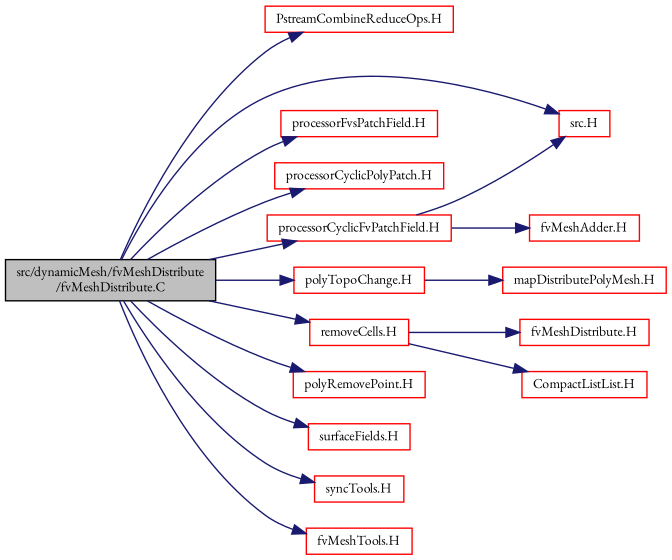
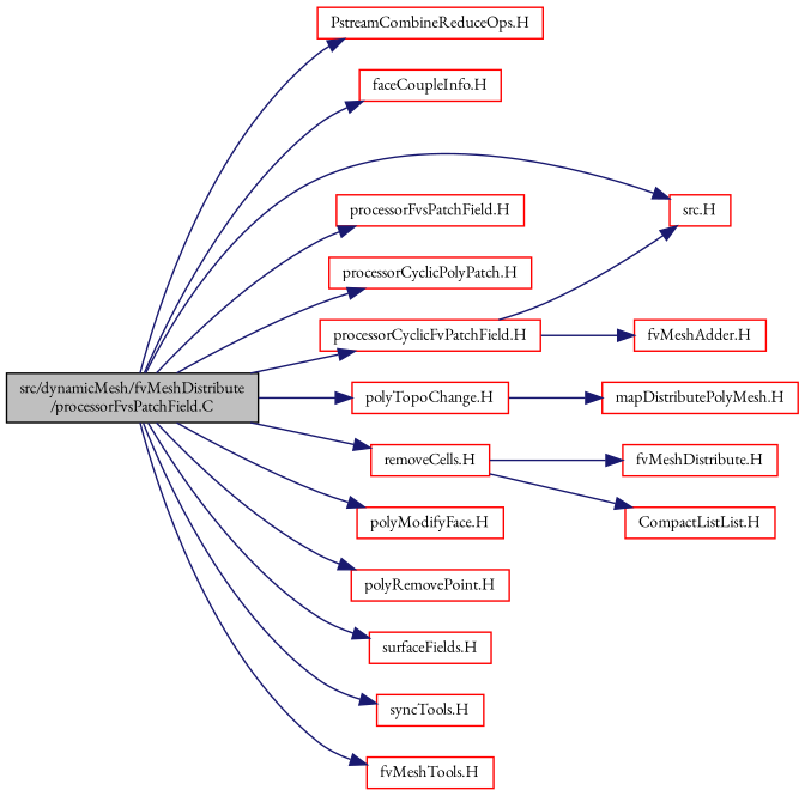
  digraph {
    fontname="EB Garamond"
    rankdir=LR
    node [color=red fontname="EB Garamond" fontsize=10 shape=record]
    edge [color=midnightblue fontname="EB Garamond" fontsize=10 labelfontname=Helvetica labelfontsize=10 style=solid]
-   n1 [color=black fillcolor=grey75 fontcolor=black height=0.2 label="src/dynamicMesh/fvMeshDistribute\l/fvMeshDistribute.C" style=filled width=0.4]
+   n1 [color=black fillcolor=grey75 fontcolor=black height=0.2 label="src/dynamicMesh/fvMeshDistribute\l/processorFvsPatchField.C" style=filled width=0.4]
    n2 [height=0.2 label="PstreamCombineReduceOps.H" width=0.4]
+   n3 [height=0.2 label="faceCoupleInfo.H" width=0.4]
    n4 [height=0.2 label="src.H" width=0.4]
    n5 [height=0.2 label="processorFvsPatchField.H" width=0.4]
    n6 [height=0.2 label="processorCyclicPolyPatch.H" width=0.4]
    n7 [height=0.2 label="processorCyclicFvPatchField.H" width=0.4]
    n8 [height=0.2 label="polyTopoChange.H" width=0.4]
    n9 [height=0.2 label="removeCells.H" width=0.4]
+   n10 [height=0.2 label="polyModifyFace.H" width=0.4]
    n11 [height=0.2 label="polyRemovePoint.H" width=0.4]
    n12 [height=0.2 label="surfaceFields.H" width=0.4]
    n13 [height=0.2 label="syncTools.H" width=0.4]
    n14 [height=0.2 label="fvMeshTools.H" width=0.4]
    n15 [height=0.2 label="fvMeshDistribute.H" width=0.4]
    n16 [height=0.2 label="fvMeshAdder.H" width=0.4]
    n17 [height=0.2 label="mapDistributePolyMesh.H" width=0.4]
    n18 [height=0.2 label="CompactListList.H" width=0.4]
    n1 -> n2
+   n1 -> n3
    n1 -> n4
    n1 -> n5
    n1 -> n6
    n1 -> n7
    n1 -> n8
    n1 -> n9
+   n1 -> n10
    n1 -> n11
    n1 -> n12
    n1 -> n13
    n1 -> n14
    n7 -> n4
    n7 -> n16
    n8 -> n17
    n9 -> n15
    n9 -> n18
  }
